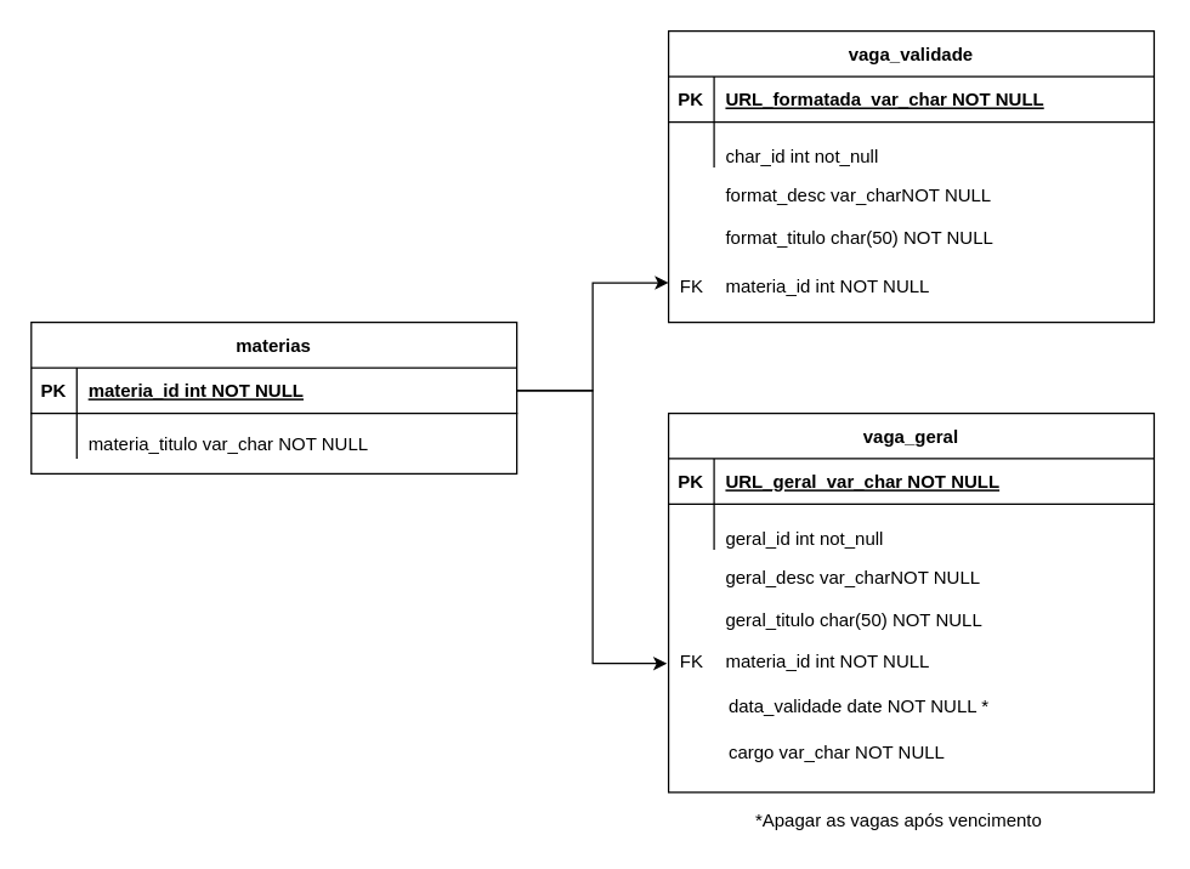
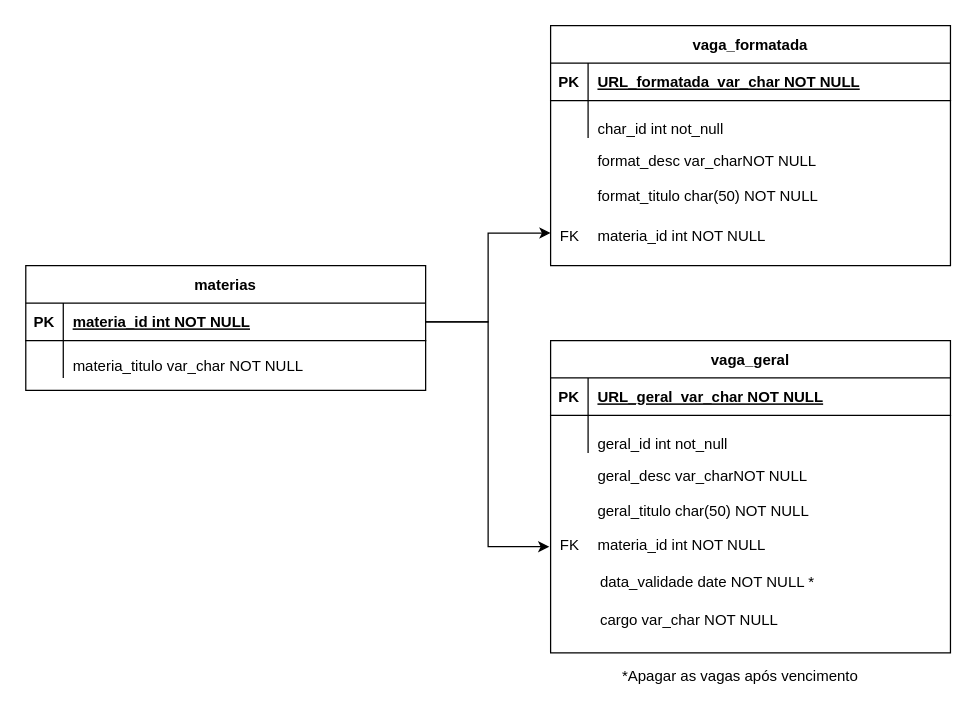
  <mxCell id="0" />
  <mxCell id="1" parent="0" />
  <mxCell id="2" value="vaga_geral" style="shape=table;startSize=30;container=1;collapsible=1;childLayout=tableLayout;fixedRows=1;rowLines=0;fontStyle=1;align=center;resizeLast=1;" parent="1" vertex="1"><mxGeometry x="440" y="272" width="320" height="250" as="geometry"><mxRectangle x="120" y="120" width="100" height="30" as="alternateBounds" /></mxGeometry></mxCell>
  <mxCell id="3" value="" style="shape=partialRectangle;collapsible=0;dropTarget=0;pointerEvents=0;fillColor=none;points=[[0,0.5],[1,0.5]];portConstraint=eastwest;top=0;left=0;right=0;bottom=1;" parent="2" vertex="1"><mxGeometry y="30" width="320" height="30" as="geometry" /></mxCell>
  <mxCell id="4" value="PK" style="shape=partialRectangle;overflow=hidden;connectable=0;fillColor=none;top=0;left=0;bottom=0;right=0;fontStyle=1;" parent="3" vertex="1"><mxGeometry width="30" height="30" as="geometry" /></mxCell>
  <mxCell id="5" value="URL_geral  var_char NOT NULL " style="shape=partialRectangle;overflow=hidden;connectable=0;fillColor=none;top=0;left=0;bottom=0;right=0;align=left;spacingLeft=6;fontStyle=5;" parent="3" vertex="1"><mxGeometry x="30" width="290" height="30" as="geometry" /></mxCell>
  <mxCell id="6" value="" style="shape=partialRectangle;collapsible=0;dropTarget=0;pointerEvents=0;fillColor=none;points=[[0,0.5],[1,0.5]];portConstraint=eastwest;top=0;left=0;right=0;bottom=0;" parent="2" vertex="1"><mxGeometry y="60" width="320" height="30" as="geometry" /></mxCell>
  <mxCell id="7" value="" style="shape=partialRectangle;overflow=hidden;connectable=0;fillColor=none;top=0;left=0;bottom=0;right=0;" parent="6" vertex="1"><mxGeometry width="30" height="30" as="geometry" /></mxCell>
  <mxCell id="8" value="" style="shape=partialRectangle;overflow=hidden;connectable=0;fillColor=none;top=0;left=0;bottom=0;right=0;align=left;spacingLeft=6;" parent="6" vertex="1"><mxGeometry x="30" width="290" height="30" as="geometry" /></mxCell>
  <mxCell id="9" value="geral_desc var_charNOT NULL" style="shape=partialRectangle;overflow=hidden;connectable=0;fillColor=none;top=0;left=0;bottom=0;right=0;align=left;spacingLeft=6;" parent="1" vertex="1"><mxGeometry x="470" y="365" width="290" height="30" as="geometry" /></mxCell>
  <mxCell id="10" value="geral_titulo char(50) NOT NULL" style="shape=partialRectangle;overflow=hidden;connectable=0;fillColor=none;top=0;left=0;bottom=0;right=0;align=left;spacingLeft=6;" parent="1" vertex="1"><mxGeometry x="470" y="393" width="290" height="30" as="geometry" /></mxCell>
  <mxCell id="11" value="geral_id int not_null" style="shape=partialRectangle;overflow=hidden;connectable=0;fillColor=none;top=0;left=0;bottom=0;right=0;align=left;spacingLeft=6;" parent="1" vertex="1"><mxGeometry x="470" y="339" width="290" height="30" as="geometry" /></mxCell>
- <mxCell id="12" value="vaga_validade" style="shape=table;startSize=30;container=1;collapsible=1;childLayout=tableLayout;fixedRows=1;rowLines=0;fontStyle=1;align=center;resizeLast=1;" parent="1" vertex="1"><mxGeometry x="440" y="20" width="320" height="192" as="geometry"><mxRectangle x="120" y="120" width="100" height="30" as="alternateBounds" /></mxGeometry></mxCell>
+ <mxCell id="12" value="vaga_formatada" style="shape=table;startSize=30;container=1;collapsible=1;childLayout=tableLayout;fixedRows=1;rowLines=0;fontStyle=1;align=center;resizeLast=1;" parent="1" vertex="1"><mxGeometry x="440" y="20" width="320" height="192" as="geometry"><mxRectangle x="120" y="120" width="100" height="30" as="alternateBounds" /></mxGeometry></mxCell>
  <mxCell id="13" value="" style="shape=partialRectangle;collapsible=0;dropTarget=0;pointerEvents=0;fillColor=none;points=[[0,0.5],[1,0.5]];portConstraint=eastwest;top=0;left=0;right=0;bottom=1;" parent="12" vertex="1"><mxGeometry y="30" width="320" height="30" as="geometry" /></mxCell>
  <mxCell id="14" value="PK" style="shape=partialRectangle;overflow=hidden;connectable=0;fillColor=none;top=0;left=0;bottom=0;right=0;fontStyle=1;" parent="13" vertex="1"><mxGeometry width="30" height="30" as="geometry" /></mxCell>
  <mxCell id="15" value="URL_formatada  var_char NOT NULL " style="shape=partialRectangle;overflow=hidden;connectable=0;fillColor=none;top=0;left=0;bottom=0;right=0;align=left;spacingLeft=6;fontStyle=5;" parent="13" vertex="1"><mxGeometry x="30" width="290" height="30" as="geometry" /></mxCell>
  <mxCell id="16" value="" style="shape=partialRectangle;collapsible=0;dropTarget=0;pointerEvents=0;fillColor=none;points=[[0,0.5],[1,0.5]];portConstraint=eastwest;top=0;left=0;right=0;bottom=0;" parent="12" vertex="1"><mxGeometry y="60" width="320" height="30" as="geometry" /></mxCell>
  <mxCell id="17" value="" style="shape=partialRectangle;overflow=hidden;connectable=0;fillColor=none;top=0;left=0;bottom=0;right=0;" parent="16" vertex="1"><mxGeometry width="30" height="30" as="geometry" /></mxCell>
  <mxCell id="18" value="" style="shape=partialRectangle;overflow=hidden;connectable=0;fillColor=none;top=0;left=0;bottom=0;right=0;align=left;spacingLeft=6;" parent="16" vertex="1"><mxGeometry x="30" width="290" height="30" as="geometry" /></mxCell>
  <mxCell id="19" value="format_desc var_charNOT NULL" style="shape=partialRectangle;overflow=hidden;connectable=0;fillColor=none;top=0;left=0;bottom=0;right=0;align=left;spacingLeft=6;" parent="1" vertex="1"><mxGeometry x="470" y="113" width="290" height="30" as="geometry" /></mxCell>
  <mxCell id="20" value="format_titulo char(50) NOT NULL" style="shape=partialRectangle;overflow=hidden;connectable=0;fillColor=none;top=0;left=0;bottom=0;right=0;align=left;spacingLeft=6;" parent="1" vertex="1"><mxGeometry x="470" y="141" width="290" height="30" as="geometry" /></mxCell>
  <mxCell id="21" value="char_id int not_null" style="shape=partialRectangle;overflow=hidden;connectable=0;fillColor=none;top=0;left=0;bottom=0;right=0;align=left;spacingLeft=6;" parent="1" vertex="1"><mxGeometry x="470" y="87" width="290" height="30" as="geometry" /></mxCell>
  <mxCell id="22" value="materias" style="shape=table;startSize=30;container=1;collapsible=1;childLayout=tableLayout;fixedRows=1;rowLines=0;fontStyle=1;align=center;resizeLast=1;" parent="1" vertex="1"><mxGeometry x="20" y="212" width="320" height="100" as="geometry"><mxRectangle x="120" y="120" width="100" height="30" as="alternateBounds" /></mxGeometry></mxCell>
  <mxCell id="23" value="" style="shape=partialRectangle;collapsible=0;dropTarget=0;pointerEvents=0;fillColor=none;points=[[0,0.5],[1,0.5]];portConstraint=eastwest;top=0;left=0;right=0;bottom=1;" parent="22" vertex="1"><mxGeometry y="30" width="320" height="30" as="geometry" /></mxCell>
  <mxCell id="24" value="PK" style="shape=partialRectangle;overflow=hidden;connectable=0;fillColor=none;top=0;left=0;bottom=0;right=0;fontStyle=1;" parent="23" vertex="1"><mxGeometry width="30" height="30" as="geometry" /></mxCell>
  <mxCell id="25" value="materia_id int NOT NULL" style="shape=partialRectangle;overflow=hidden;connectable=0;fillColor=none;top=0;left=0;bottom=0;right=0;align=left;spacingLeft=6;fontStyle=5;" parent="23" vertex="1"><mxGeometry x="30" width="290" height="30" as="geometry" /></mxCell>
  <mxCell id="26" value="" style="shape=partialRectangle;collapsible=0;dropTarget=0;pointerEvents=0;fillColor=none;points=[[0,0.5],[1,0.5]];portConstraint=eastwest;top=0;left=0;right=0;bottom=0;" parent="22" vertex="1"><mxGeometry y="60" width="320" height="30" as="geometry" /></mxCell>
  <mxCell id="27" value="" style="shape=partialRectangle;overflow=hidden;connectable=0;fillColor=none;top=0;left=0;bottom=0;right=0;" parent="26" vertex="1"><mxGeometry width="30" height="30" as="geometry" /></mxCell>
  <mxCell id="28" value="" style="shape=partialRectangle;overflow=hidden;connectable=0;fillColor=none;top=0;left=0;bottom=0;right=0;align=left;spacingLeft=6;" parent="26" vertex="1"><mxGeometry x="30" width="290" height="30" as="geometry" /></mxCell>
  <mxCell id="29" value="materia_id int NOT NULL" style="shape=partialRectangle;overflow=hidden;connectable=0;fillColor=none;top=0;left=0;bottom=0;right=0;align=left;spacingLeft=6;" parent="1" vertex="1"><mxGeometry x="470" y="420" width="290" height="30" as="geometry" /></mxCell>
  <mxCell id="30" value="FK" style="text;html=1;align=center;verticalAlign=middle;resizable=0;points=[];autosize=1;strokeColor=none;" parent="1" vertex="1"><mxGeometry x="440" y="426" width="30" height="20" as="geometry" /></mxCell>
  <mxCell id="31" value="materia_id int NOT NULL" style="shape=partialRectangle;overflow=hidden;connectable=0;fillColor=none;top=0;left=0;bottom=0;right=0;align=left;spacingLeft=6;" parent="1" vertex="1"><mxGeometry x="470" y="173" width="290" height="30" as="geometry" /></mxCell>
  <mxCell id="32" value="FK" style="text;html=1;align=center;verticalAlign=middle;resizable=0;points=[];autosize=1;strokeColor=none;" parent="1" vertex="1"><mxGeometry x="440" y="179" width="30" height="20" as="geometry" /></mxCell>
  <mxCell id="33" style="edgeStyle=orthogonalEdgeStyle;rounded=0;orthogonalLoop=1;jettySize=auto;html=1;exitX=1;exitY=0.5;exitDx=0;exitDy=0;entryX=0;entryY=0.35;entryDx=0;entryDy=0;entryPerimeter=0;" parent="1" source="23" target="32" edge="1"><mxGeometry relative="1" as="geometry" /></mxCell>
  <mxCell id="34" style="edgeStyle=orthogonalEdgeStyle;rounded=0;orthogonalLoop=1;jettySize=auto;html=1;exitX=1;exitY=0.5;exitDx=0;exitDy=0;entryX=-0.033;entryY=0.55;entryDx=0;entryDy=0;entryPerimeter=0;" parent="1" source="23" target="30" edge="1"><mxGeometry relative="1" as="geometry" /></mxCell>
  <mxCell id="35" value="data_validade date NOT NULL *" style="shape=partialRectangle;overflow=hidden;connectable=0;fillColor=none;top=0;left=0;bottom=0;right=0;align=left;spacingLeft=6;" parent="1" vertex="1"><mxGeometry x="472" y="450" width="290" height="30" as="geometry" /></mxCell>
  <mxCell id="36" value="*Apagar as vagas após vencimento" style="text;html=1;strokeColor=none;fillColor=none;align=center;verticalAlign=middle;whiteSpace=wrap;rounded=0;" parent="1" vertex="1"><mxGeometry x="482" y="531" width="220" height="20" as="geometry" /></mxCell>
  <mxCell id="37" value="materia_titulo var_char NOT NULL" style="shape=partialRectangle;overflow=hidden;connectable=0;fillColor=none;top=0;left=0;bottom=0;right=0;align=left;spacingLeft=6;" parent="1" vertex="1"><mxGeometry x="50" y="277" width="290" height="30" as="geometry" /></mxCell>
  <mxCell id="38" value="cargo var_char NOT NULL" style="shape=partialRectangle;overflow=hidden;connectable=0;fillColor=none;top=0;left=0;bottom=0;right=0;align=left;spacingLeft=6;" vertex="1" parent="1"><mxGeometry x="472" y="480" width="290" height="30" as="geometry" /></mxCell>
